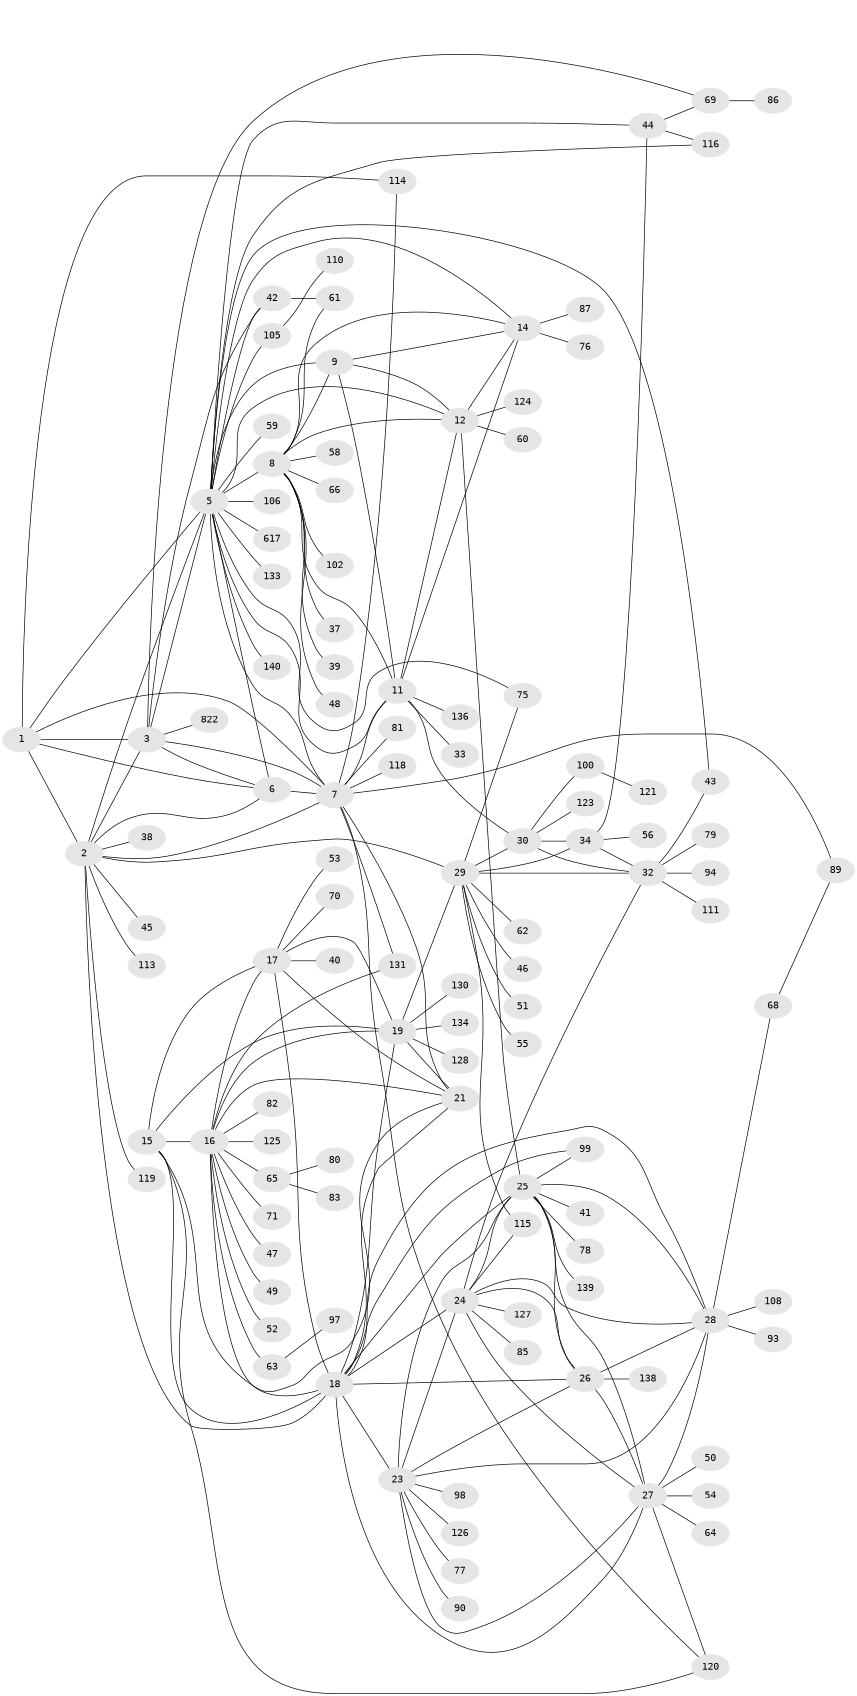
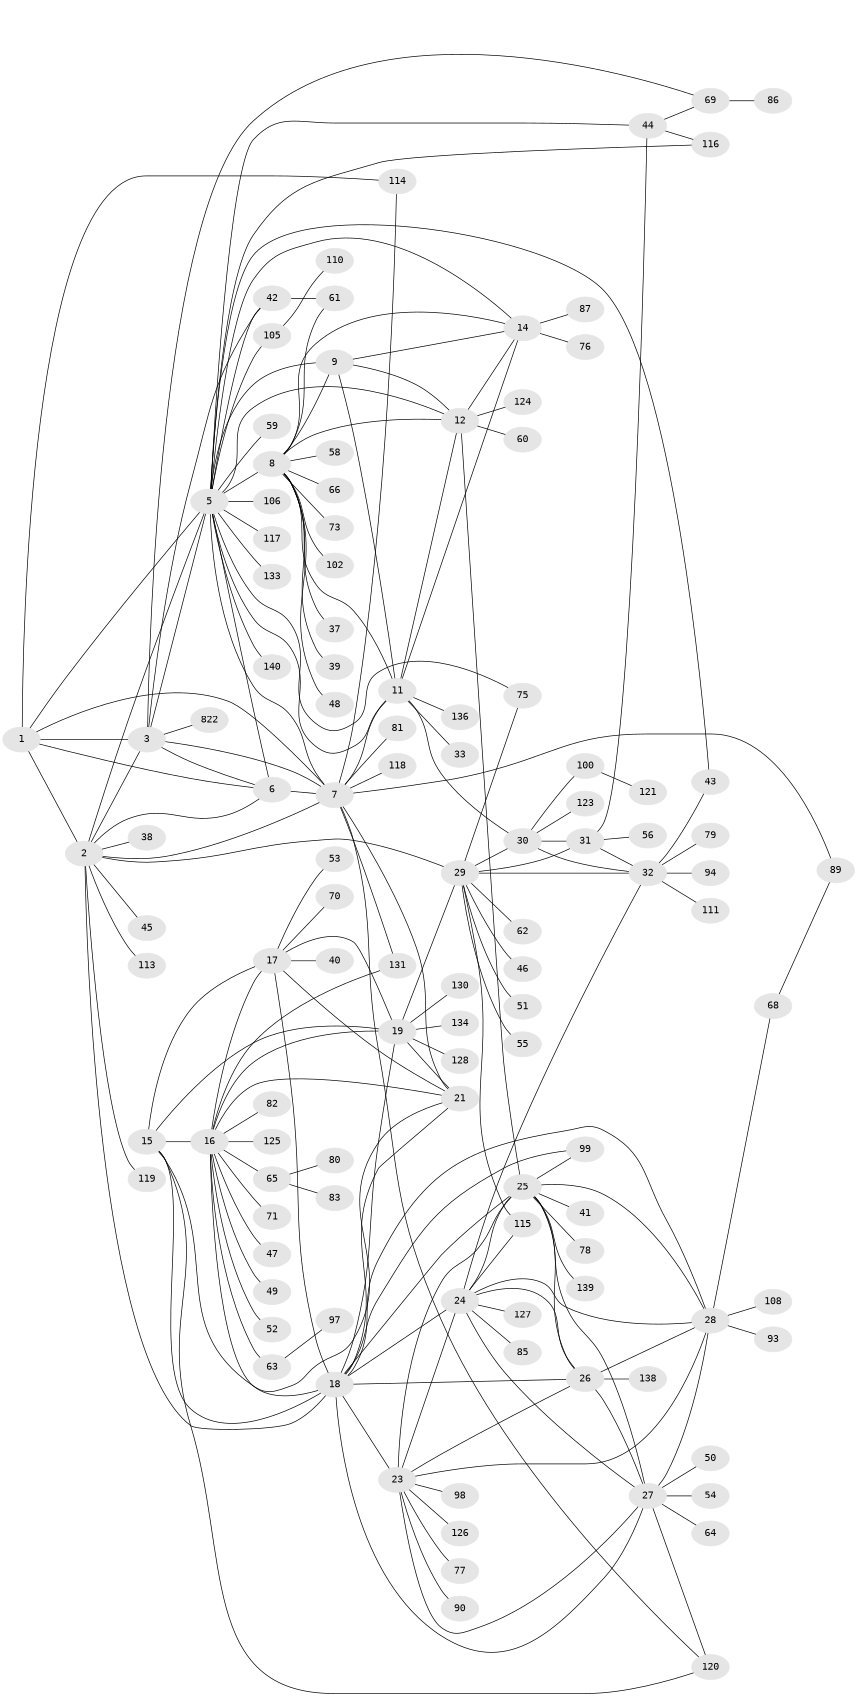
  graph {
    fontname="DejaVu Sans Mono"
    rankdir=LR
    node [color=gray90 fontname="DejaVu Sans Mono" style=filled]
    edge [fontname="DejaVu Sans Mono"]
    1 [super="+88"]
    2
    3 [super="+4"]
    5 [super="+13"]
    6
    7 [super="+74"]
    114
    18 [super="+22"]
    29 [super="+33"]
    38
    45
    113
    119
    42
    69 [super="+91"]
    n16 [label=822]
    8 [super="+10"]
    9
    11 [super="+107"]
    12 [super="+104"]
    14 [super="+57"]
    43
    44
    59
    75
    105
    106
    116
-   117 [label=617]
+   117
    133
    140
    21
    81
    89
    118
    120
    131
    25 [super="+132"]
    19 [super="+137"]
    23 [super="+72"]
    24 [super="+135"]
    26 [super="+101"]
    27 [super="+65"]
    28 [super="+95"]
    99
    30 [super="+34"]
    32 [super="+96"]
    115
-   31 [super="+35" label=34]
+   31 [super="+35"]
    46
    51
    55
    62
    61
    86
    37
    39
    48
    58 [super="+92"]
    66
+   73
    102
    n63 [label=33]
    136
    60
    124
    76
    87
    110
    16 [super="+20"]
    17 [super="+84"]
    47
    49
    52
    63
    n76 [label=65 super="+112"]
    71
    82
    125
    100
    123
    41
    78
    139
    15 [super="+129"]
    40
    53
    70
    128
    130
    134
    97 [super="+109"]
    80
    83
    77
    90
    98
    126
    85
    127
    138
    50
    54
    64
    68
    93
    108
    79
    94
    111
    56
    121
    1 -- 2
    1 -- 3 [weight=2]
    1 -- 5
    1 -- 6
    1 -- 7
    1 -- 114
    2 -- 3 [weight=2]
    2 -- 5
    2 -- 6
    2 -- 7
    2 -- 18
    2 -- 29
    2 -- 38
    2 -- 45
    2 -- 113
    2 -- 119
    3 -- 5 [weight=2]
    3 -- 6 [weight=2]
    3 -- 7 [weight=2]
    3 -- 42
    3 -- 69
    3 -- n16
    5 -- 6
    5 -- 7
    5 -- 42
    5 -- 8 [weight=2]
    5 -- 9
    5 -- 11
    5 -- 12
    5 -- 14
    5 -- 43
    5 -- 44
    5 -- 59
    5 -- 75
    5 -- 105
    5 -- 106
    5 -- 116
    5 -- 117
    5 -- 133
    5 -- 140
    6 -- 7
    7 -- 114
    7 -- 11
    7 -- 21
    7 -- 81
    7 -- 89
    7 -- 118
    7 -- 120
    7 -- 131
    18 -- 21
    18 -- 25
    18 -- 19
    18 -- 23
    18 -- 24
    18 -- 26
    18 -- 27
    18 -- 28
    18 -- 99
    29 -- 75
    29 -- 30 [weight=4]
    29 -- 32 [weight=2]
    29 -- 115
    29 -- 31 [weight=4]
    29 -- 46
    29 -- 51
    29 -- 55
    29 -- 62
    42 -- 61
    69 -- 86
    8 -- 9 [weight=2]
    8 -- 11 [weight=2]
    8 -- 12 [weight=2]
    8 -- 14 [weight=2]
    8 -- 61
    8 -- 37
    8 -- 39
    8 -- 48
    8 -- 58
    8 -- 66
+   8 -- 73
    8 -- 102
    9 -- 11
    9 -- 12
    9 -- 14
    11 -- 12
    11 -- 14
    11 -- 30
    11 -- n63
    11 -- 136
    12 -- 14
    12 -- 25
    12 -- 60
    12 -- 124
    14 -- 76
    14 -- 87
    44 -- 69
    44 -- 116
    105 -- 110
    25 -- 26
    25 -- 27
    25 -- 28
    25 -- 99
    25 -- 41
    25 -- 78
    25 -- 139
    19 -- 29
    19 -- 21
    19 -- 128
    19 -- 130
    19 -- 134
    23 -- 25
    23 -- 24
    23 -- 26
    23 -- 27
    23 -- 28
    23 -- 77
    23 -- 90
    23 -- 98
    23 -- 126
    24 -- 25
    24 -- 26
    24 -- 27
    24 -- 28
    24 -- 32
    24 -- 115
    24 -- 85
    24 -- 127
    26 -- 27
    26 -- 28
    26 -- 138
    27 -- 120
    27 -- 28
    27 -- 50
    27 -- 54
    27 -- 64
    28 -- 68
    28 -- 93
    28 -- 108
    30 -- 32 [weight=2]
    30 -- 31 [weight=4]
    30 -- 100
    30 -- 123
    32 -- 43
    32 -- 79
    32 -- 94
    32 -- 111
    31 -- 44
    31 -- 32 [weight=2]
    31 -- 56
    16 -- 18 [weight=2]
    16 -- 21 [weight=2]
    16 -- 131
    16 -- 19 [weight=2]
    16 -- 17 [weight=2]
    16 -- 47
    16 -- 49
    16 -- 52
    16 -- 63
    16 -- n76
    16 -- 71
    16 -- 82
    16 -- 125
    17 -- 18
    17 -- 21
    17 -- 19
    17 -- 40
    17 -- 53
    17 -- 70
    63 -- 97
    n76 -- 80
    n76 -- 83
    100 -- 121
    15 -- 18
    15 -- 21
    15 -- 120
    15 -- 19
    15 -- 16 [weight=2]
    15 -- 17
    68 -- 89
  }
